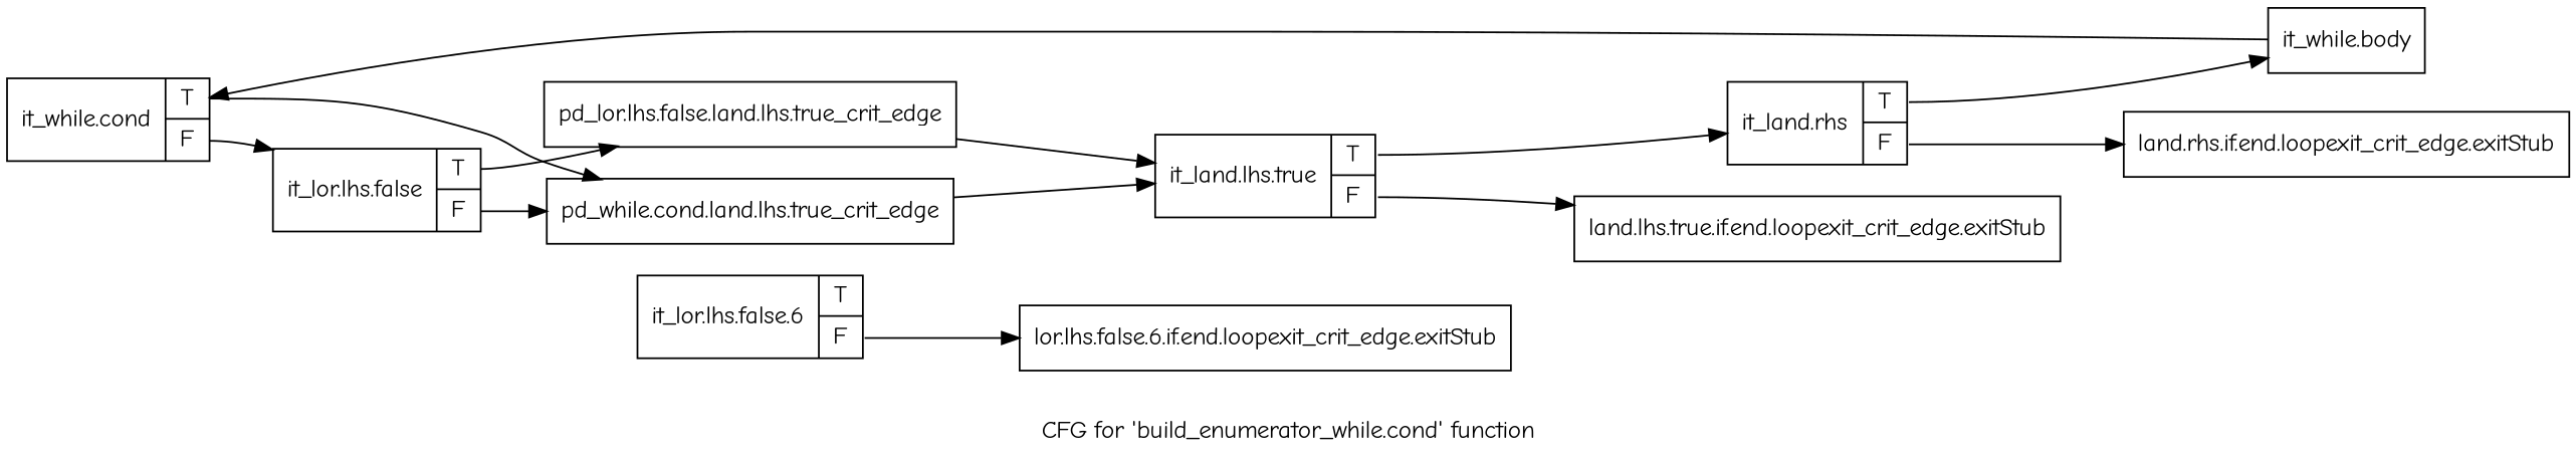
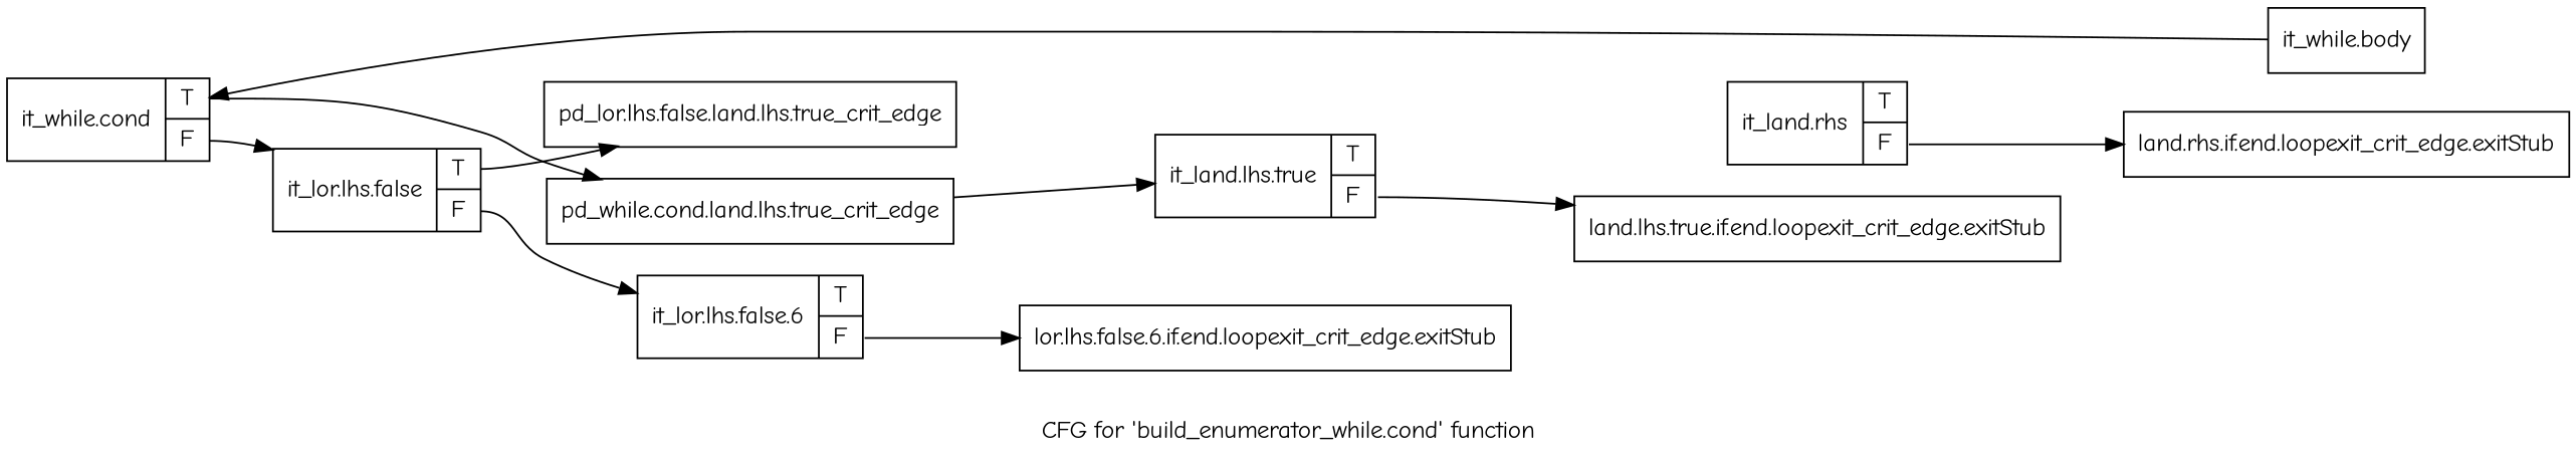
  digraph {
    fontname="Comic Neue"
    label="CFG for 'build_enumerator_while.cond' function"
    rankdir=LR
    node [fontname="Comic Neue" shape=record]
    edge [fontname="Comic Neue" tailport=s1]
    n1 [label="{it_while.cond|{<s0>T|<s1>F}}"]
    n2 [label="{pd_while.cond.land.lhs.true_crit_edge}"]
    n3 [label="{it_lor.lhs.false|{<s0>T|<s1>F}}"]
    n4 [label="{it_land.lhs.true|{<s0>T|<s1>F}}"]
    n5 [label="{pd_lor.lhs.false.land.lhs.true_crit_edge}"]
    n6 [label="{it_lor.lhs.false.6|{<s0>T|<s1>F}}"]
    n7 [label="{lor.lhs.false.6.if.end.loopexit_crit_edge.exitStub}"]
    n8 [label="{land.lhs.true.if.end.loopexit_crit_edge.exitStub}"]
    n9 [label="{land.rhs.if.end.loopexit_crit_edge.exitStub}"]
    n10 [label="{it_land.rhs|{<s0>T|<s1>F}}"]
    n11 [label="{it_while.body}"]
    n1 -> n2 [tailport=s0]
    n1 -> n3
    n2 -> n4 [tailport=""]
    n3 -> n5 [tailport=s0]
-   n3 -> n2
+   n3 -> n6
    n4 -> n8
-   n4 -> n10 [tailport=s0]
-   n5 -> n4 [tailport=""]
    n6 -> n7
    n10 -> n9
-   n10 -> n11 [tailport=s0]
    n11 -> n1 [tailport=""]
  }
